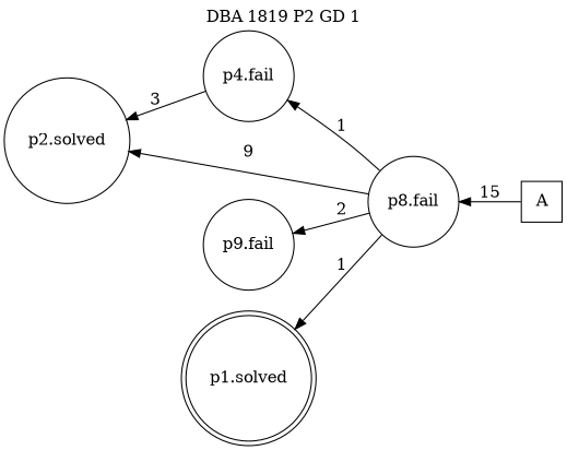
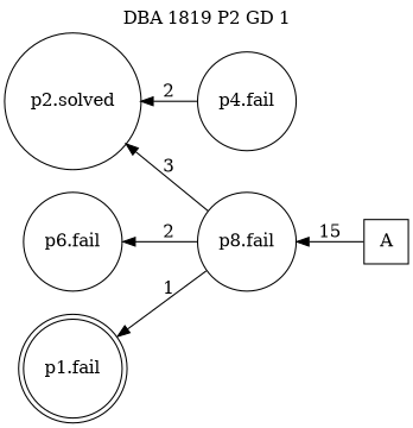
  digraph {
    label=" DBA 1819 P2 GD 1 "
    labelloc=tl
    rankdir=RL
    node [shape=circle]
    n1 [label=A shape=square]
    n2 [label="p8.fail"]
    n3 [label="p4.fail"]
    n4 [label="p2.solved"]
-   n5 [label="p9.fail"]
-   n6 [label="p1.solved" shape=doublecircle]
+   n5 [label="p6.fail"]
+   n6 [label="p1.fail" shape=doublecircle]
    n1 -> n2 [label=15]
-   n2 -> n3 [label=1]
-   n2 -> n4 [label=9]
+   n2 -> n4 [label=3]
    n2 -> n5 [label=2]
    n2 -> n6 [label=1]
-   n3 -> n4 [label=3]
+   n3 -> n4 [label=2]
  }
